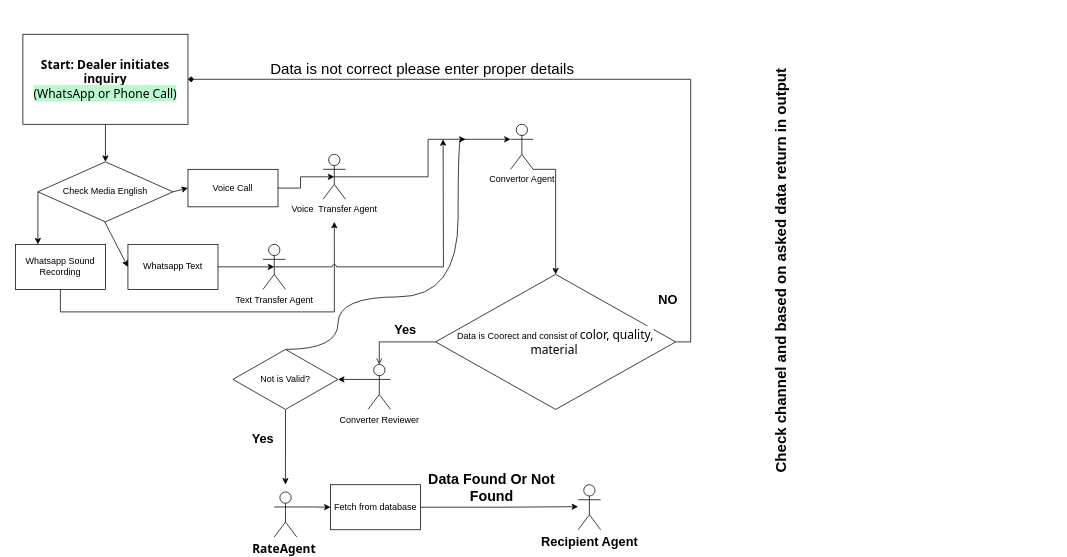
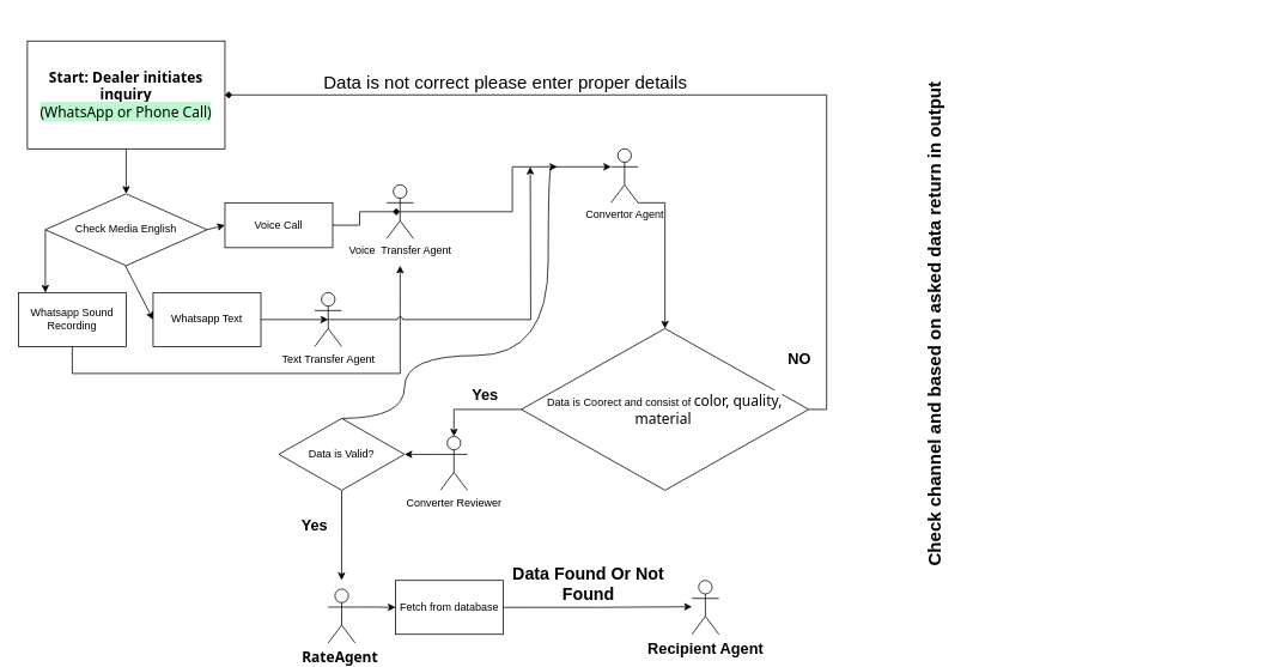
  <mxCell id="0" />
  <mxCell id="1" parent="0" />
  <mxCell id="2" style="edgeStyle=orthogonalEdgeStyle;rounded=0;orthogonalLoop=1;jettySize=auto;html=1;exitX=0.5;exitY=1;exitDx=0;exitDy=0;jumpStyle=arc;" edge="1" parent="1" source="6"><mxGeometry relative="1" as="geometry"><mxPoint x="80" y="390" as="sourcePoint" /><mxPoint x="445.059" y="270" as="targetPoint" /><Array as="points"><mxPoint x="80" y="390" /><mxPoint x="445" y="390" /></Array></mxGeometry></mxCell>
  <mxCell id="3" value="&lt;span style=&quot;--tw-border-spacing-x: 0; --tw-border-spacing-y: 0; --tw-translate-x: 0; --tw-translate-y: 0; --tw-rotate: 0; --tw-skew-x: 0; --tw-skew-y: 0; --tw-scale-x: 1; --tw-scale-y: 1; --tw-pan-x: ; --tw-pan-y: ; --tw-pinch-zoom: ; --tw-scroll-snap-strictness: proximity; --tw-gradient-from-position: ; --tw-gradient-via-position: ; --tw-gradient-to-position: ; --tw-ordinal: ; --tw-slashed-zero: ; --tw-numeric-figure: ; --tw-numeric-spacing: ; --tw-numeric-fraction: ; --tw-ring-inset: ; --tw-ring-offset-width: 0px; --tw-ring-offset-color: #fff; --tw-ring-color: rgb(59 130 246 / 0.5); --tw-ring-offset-shadow: 0 0 #0000; --tw-ring-shadow: 0 0 #0000; --tw-shadow: 0 0 #0000; --tw-shadow-colored: 0 0 #0000; --tw-blur: ; --tw-brightness: ; --tw-contrast: ; --tw-grayscale: ; --tw-hue-rotate: ; --tw-invert: ; --tw-saturate: ; --tw-sepia: ; --tw-drop-shadow: ; --tw-backdrop-blur: ; --tw-backdrop-brightness: ; --tw-backdrop-contrast: ; --tw-backdrop-grayscale: ; --tw-backdrop-hue-rotate: ; --tw-backdrop-invert: ; --tw-backdrop-opacity: ; --tw-backdrop-saturate: ; --tw-backdrop-sepia: ; --tw-contain-size: ; --tw-contain-layout: ; --tw-contain-paint: ; --tw-contain-style: ; box-sizing: border-box; border-width: 0px; border-style: solid; border-color: rgb(229, 231, 235); font-weight: bolder; font-family: ui-sans-serif, system-ui, sans-serif, &amp;quot;Apple Color Emoji&amp;quot;, &amp;quot;Segoe UI Emoji&amp;quot;, &amp;quot;Segoe UI Symbol&amp;quot;, &amp;quot;Noto Color Emoji&amp;quot;; font-size: medium;&quot;&gt;Start: Dealer initiates inquiry&lt;/span&gt;&lt;br style=&quot;--tw-border-spacing-x: 0; --tw-border-spacing-y: 0; --tw-translate-x: 0; --tw-translate-y: 0; --tw-rotate: 0; --tw-skew-x: 0; --tw-skew-y: 0; --tw-scale-x: 1; --tw-scale-y: 1; --tw-pan-x: ; --tw-pan-y: ; --tw-pinch-zoom: ; --tw-scroll-snap-strictness: proximity; --tw-gradient-from-position: ; --tw-gradient-via-position: ; --tw-gradient-to-position: ; --tw-ordinal: ; --tw-slashed-zero: ; --tw-numeric-figure: ; --tw-numeric-spacing: ; --tw-numeric-fraction: ; --tw-ring-inset: ; --tw-ring-offset-width: 0px; --tw-ring-offset-color: #fff; --tw-ring-color: rgb(59 130 246 / 0.5); --tw-ring-offset-shadow: 0 0 #0000; --tw-ring-shadow: 0 0 #0000; --tw-shadow: 0 0 #0000; --tw-shadow-colored: 0 0 #0000; --tw-blur: ; --tw-brightness: ; --tw-contrast: ; --tw-grayscale: ; --tw-hue-rotate: ; --tw-invert: ; --tw-saturate: ; --tw-sepia: ; --tw-drop-shadow: ; --tw-backdrop-blur: ; --tw-backdrop-brightness: ; --tw-backdrop-contrast: ; --tw-backdrop-grayscale: ; --tw-backdrop-hue-rotate: ; --tw-backdrop-invert: ; --tw-backdrop-opacity: ; --tw-backdrop-saturate: ; --tw-backdrop-sepia: ; --tw-contain-size: ; --tw-contain-layout: ; --tw-contain-paint: ; --tw-contain-style: ; box-sizing: border-box; border-width: 0px; border-style: solid; border-color: rgb(229, 231, 235); font-family: ui-sans-serif, system-ui, sans-serif, &amp;quot;Apple Color Emoji&amp;quot;, &amp;quot;Segoe UI Emoji&amp;quot;, &amp;quot;Segoe UI Symbol&amp;quot;, &amp;quot;Noto Color Emoji&amp;quot;; font-size: medium;&quot;&gt;&lt;span style=&quot;font-family: ui-sans-serif, system-ui, sans-serif, &amp;quot;Apple Color Emoji&amp;quot;, &amp;quot;Segoe UI Emoji&amp;quot;, &amp;quot;Segoe UI Symbol&amp;quot;, &amp;quot;Noto Color Emoji&amp;quot;; font-size: medium; background-color: rgb(187, 247, 208);&quot;&gt;(WhatsApp or Phone Call)&lt;/span&gt;" style="whiteSpace=wrap;html=1;rounded=0;" vertex="1" parent="1"><mxGeometry x="30" y="20" width="220" height="120" as="geometry" /></mxCell>
  <mxCell id="4" value="" style="endArrow=classic;html=1;rounded=0;exitX=0.5;exitY=1;exitDx=0;exitDy=0;" edge="1" parent="1" source="3"><mxGeometry width="50" height="50" relative="1" as="geometry"><mxPoint x="420" y="300" as="sourcePoint" /><mxPoint x="140" y="190" as="targetPoint" /></mxGeometry></mxCell>
  <mxCell id="5" value="Check Media English" style="rhombus;whiteSpace=wrap;html=1;" vertex="1" parent="1"><mxGeometry x="50" y="190" width="180" height="80" as="geometry" /></mxCell>
  <mxCell id="6" value="Whatsapp Sound Recording" style="rounded=0;whiteSpace=wrap;html=1;" vertex="1" parent="1"><mxGeometry y="300" width="120" height="60" as="geometry" x="20" /></mxCell>
  <mxCell id="7" value="" style="endArrow=classic;html=1;rounded=0;exitX=0;exitY=0.5;exitDx=0;exitDy=0;entryX=0.25;entryY=0;entryDx=0;entryDy=0;" edge="1" parent="1" source="5" target="6"><mxGeometry width="50" height="50" relative="1" as="geometry"><mxPoint x="420" y="260" as="sourcePoint" /><mxPoint x="470" y="210" as="targetPoint" /></mxGeometry></mxCell>
  <mxCell id="8" value="Whatsapp Text" style="rounded=0;whiteSpace=wrap;html=1;" vertex="1" parent="1"><mxGeometry x="170" y="300" width="120" height="60" as="geometry" /></mxCell>
  <mxCell id="9" value="" style="endArrow=classic;html=1;rounded=0;exitX=0;exitY=0.5;exitDx=0;exitDy=0;entryX=0;entryY=0.5;entryDx=0;entryDy=0;" edge="1" parent="1" target="8"><mxGeometry width="50" height="50" relative="1" as="geometry"><mxPoint x="139" y="270" as="sourcePoint" /><mxPoint x="139" y="340" as="targetPoint" /></mxGeometry></mxCell>
  <mxCell id="10" value="Voice Call" style="rounded=0;whiteSpace=wrap;html=1;" vertex="1" parent="1"><mxGeometry x="250" y="200" width="120" height="50" as="geometry" /></mxCell>
  <mxCell id="11" value="" style="endArrow=classic;html=1;rounded=0;exitX=1;exitY=0.5;exitDx=0;exitDy=0;entryX=0;entryY=0.5;entryDx=0;entryDy=0;" edge="1" parent="1" source="5" target="10"><mxGeometry width="50" height="50" relative="1" as="geometry"><mxPoint x="149" y="280" as="sourcePoint" /><mxPoint x="180" y="340" as="targetPoint" /></mxGeometry></mxCell>
- <mxCell id="12" style="edgeStyle=orthogonalEdgeStyle;rounded=0;orthogonalLoop=1;jettySize=auto;html=1;exitX=1;exitY=0.5;exitDx=0;exitDy=0;entryX=0.5;entryY=0.5;entryDx=0;entryDy=0;entryPerimeter=0;" edge="1" parent="1" source="10" target="14"><mxGeometry relative="1" as="geometry" /></mxCell>
+ <mxCell id="12" style="edgeStyle=orthogonalEdgeStyle;rounded=0;orthogonalLoop=1;jettySize=auto;html=1;exitX=1;exitY=0.5;exitDx=0;exitDy=0;entryX=0.5;entryY=0.5;entryDx=0;entryDy=0;entryPerimeter=0;endArrow=diamond;" edge="1" parent="1" source="10" target="14"><mxGeometry relative="1" as="geometry" /></mxCell>
  <mxCell id="13" style="edgeStyle=orthogonalEdgeStyle;rounded=0;orthogonalLoop=1;jettySize=auto;html=1;exitX=0.5;exitY=0.5;exitDx=0;exitDy=0;exitPerimeter=0;entryX=0;entryY=0.333;entryDx=0;entryDy=0;entryPerimeter=0;" edge="1" parent="1" source="14" target="25"><mxGeometry relative="1" as="geometry" /></mxCell>
  <mxCell id="14" value="Voice&amp;nbsp; Transfer Agent" style="shape=umlActor;verticalLabelPosition=bottom;verticalAlign=top;html=1;outlineConnect=0;" vertex="1" parent="1"><mxGeometry x="430" y="180" width="30" height="60" as="geometry" /></mxCell>
  <mxCell id="15" style="edgeStyle=orthogonalEdgeStyle;rounded=0;orthogonalLoop=1;jettySize=auto;html=1;exitX=1;exitY=0.5;exitDx=0;exitDy=0;entryX=0.5;entryY=0.5;entryDx=0;entryDy=0;entryPerimeter=0;" edge="1" parent="1" source="8" target="17"><mxGeometry relative="1" as="geometry" /></mxCell>
  <mxCell id="16" style="edgeStyle=orthogonalEdgeStyle;rounded=0;orthogonalLoop=1;jettySize=auto;html=1;exitX=0.5;exitY=0.5;exitDx=0;exitDy=0;exitPerimeter=0;jumpStyle=arc;" edge="1" parent="1" source="17"><mxGeometry relative="1" as="geometry"><mxPoint x="590" y="160" as="targetPoint" /></mxGeometry></mxCell>
  <mxCell id="17" value="Text Transfer Agent" style="shape=umlActor;verticalLabelPosition=bottom;verticalAlign=top;html=1;outlineConnect=0;" vertex="1" parent="1"><mxGeometry x="350" y="300" width="30" height="60" as="geometry" /></mxCell>
  <mxCell id="18" style="edgeStyle=orthogonalEdgeStyle;rounded=0;orthogonalLoop=1;jettySize=auto;html=1;exitX=1;exitY=0.5;exitDx=0;exitDy=0;entryX=1;entryY=0.5;entryDx=0;entryDy=0;endArrow=diamond;" edge="1" parent="1" source="19" target="3"><mxGeometry relative="1" as="geometry" /></mxCell>
  <mxCell id="19" value="Data is Coorect and consist of&amp;nbsp;&lt;span style=&quot;font-family: ui-sans-serif, system-ui, sans-serif, &amp;quot;Apple Color Emoji&amp;quot;, &amp;quot;Segoe UI Emoji&amp;quot;, &amp;quot;Segoe UI Symbol&amp;quot;, &amp;quot;Noto Color Emoji&amp;quot;; font-size: medium; text-align: start; background-color: rgb(255, 255, 255);&quot;&gt;color, quality, material&lt;/span&gt;&amp;nbsp;" style="rhombus;whiteSpace=wrap;html=1;" vertex="1" parent="1"><mxGeometry x="580" y="340" width="320" height="180" as="geometry" /></mxCell>
  <mxCell id="20" value="&lt;font style=&quot;font-size: 20px;&quot;&gt;Data is not correct please enter proper details&lt;/font&gt;" style="text;html=1;align=center;verticalAlign=middle;whiteSpace=wrap;rounded=0;" vertex="1" parent="1"><mxGeometry x="330" y="50" width="465" height="30" as="geometry" /></mxCell>
  <mxCell id="21" style="edgeStyle=orthogonalEdgeStyle;rounded=0;orthogonalLoop=1;jettySize=auto;html=1;exitX=0;exitY=0.333;exitDx=0;exitDy=0;exitPerimeter=0;entryX=1;entryY=0.5;entryDx=0;entryDy=0;" edge="1" parent="1" source="22" target="28"><mxGeometry relative="1" as="geometry" /></mxCell>
  <mxCell id="22" value="Converter Reviewer" style="shape=umlActor;verticalLabelPosition=bottom;verticalAlign=top;html=1;outlineConnect=0;" vertex="1" parent="1"><mxGeometry x="490" y="460" width="30" height="60" as="geometry" /></mxCell>
- <mxCell id="23" style="edgeStyle=orthogonalEdgeStyle;rounded=0;orthogonalLoop=1;jettySize=auto;html=1;exitX=0;exitY=0.5;exitDx=0;exitDy=0;entryX=0.5;entryY=0;entryDx=0;entryDy=0;entryPerimeter=0;endArrow=open;" edge="1" parent="1" source="19" target="22"><mxGeometry relative="1" as="geometry" /></mxCell>
+ <mxCell id="23" style="edgeStyle=orthogonalEdgeStyle;rounded=0;orthogonalLoop=1;jettySize=auto;html=1;exitX=0;exitY=0.5;exitDx=0;exitDy=0;entryX=0.5;entryY=0;entryDx=0;entryDy=0;entryPerimeter=0;" edge="1" parent="1" source="19" target="22"><mxGeometry relative="1" as="geometry" /></mxCell>
  <mxCell id="24" style="edgeStyle=orthogonalEdgeStyle;rounded=0;orthogonalLoop=1;jettySize=auto;html=1;exitX=1;exitY=1;exitDx=0;exitDy=0;exitPerimeter=0;" edge="1" parent="1" source="25" target="19"><mxGeometry relative="1" as="geometry"><Array as="points"><mxPoint x="740" y="200" /></Array></mxGeometry></mxCell>
  <mxCell id="25" value="Convertor Agent" style="shape=umlActor;verticalLabelPosition=bottom;verticalAlign=top;html=1;outlineConnect=0;" vertex="1" parent="1"><mxGeometry x="680" y="140" width="30" height="60" as="geometry" /></mxCell>
  <mxCell id="26" style="edgeStyle=orthogonalEdgeStyle;rounded=0;orthogonalLoop=1;jettySize=auto;html=1;exitX=0.5;exitY=1;exitDx=0;exitDy=0;" edge="1" parent="1" source="28"><mxGeometry relative="1" as="geometry"><mxPoint x="379.882" y="620" as="targetPoint" /></mxGeometry></mxCell>
  <mxCell id="27" style="edgeStyle=orthogonalEdgeStyle;rounded=0;orthogonalLoop=1;jettySize=auto;html=1;curved=1;exitX=0.5;exitY=0;exitDx=0;exitDy=0;" edge="1" parent="1" source="28"><mxGeometry relative="1" as="geometry"><mxPoint x="620" y="160" as="targetPoint" /><Array as="points"><mxPoint x="450" y="440" /><mxPoint x="450" y="370" /><mxPoint x="610" y="370" /><mxPoint x="610" y="160" /></Array></mxGeometry></mxCell>
- <mxCell id="28" value="Not is Valid?" style="rhombus;whiteSpace=wrap;html=1;" vertex="1" parent="1"><mxGeometry x="310" y="440" width="140" height="80" as="geometry" /></mxCell>
+ <mxCell id="28" value="Data is Valid?" style="rhombus;whiteSpace=wrap;html=1;" vertex="1" parent="1"><mxGeometry x="310" y="440" width="140" height="80" as="geometry" /></mxCell>
  <mxCell id="29" value="&lt;b&gt;&lt;font style=&quot;font-size: 17px;&quot;&gt;NO&lt;/font&gt;&lt;/b&gt;" style="text;html=1;align=center;verticalAlign=middle;whiteSpace=wrap;rounded=0;" vertex="1" parent="1"><mxGeometry x="860" y="360" width="60" height="30" as="geometry" /></mxCell>
  <mxCell id="30" value="&lt;b&gt;&lt;font style=&quot;font-size: 17px;&quot;&gt;Yes&lt;/font&gt;&lt;/b&gt;" style="text;html=1;align=center;verticalAlign=middle;whiteSpace=wrap;rounded=0;" vertex="1" parent="1"><mxGeometry x="320" y="545" width="60" height="30" as="geometry" /></mxCell>
  <mxCell id="31" style="edgeStyle=orthogonalEdgeStyle;rounded=0;orthogonalLoop=1;jettySize=auto;html=1;exitX=1;exitY=0.333;exitDx=0;exitDy=0;exitPerimeter=0;" edge="1" parent="1" source="32" target="34"><mxGeometry relative="1" as="geometry"><mxPoint x="500" y="650.333" as="targetPoint" /></mxGeometry></mxCell>
  <mxCell id="32" value="&lt;span style=&quot;--tw-border-spacing-x: 0; --tw-border-spacing-y: 0; --tw-translate-x: 0; --tw-translate-y: 0; --tw-rotate: 0; --tw-skew-x: 0; --tw-skew-y: 0; --tw-scale-x: 1; --tw-scale-y: 1; --tw-pan-x: ; --tw-pan-y: ; --tw-pinch-zoom: ; --tw-scroll-snap-strictness: proximity; --tw-gradient-from-position: ; --tw-gradient-via-position: ; --tw-gradient-to-position: ; --tw-ordinal: ; --tw-slashed-zero: ; --tw-numeric-figure: ; --tw-numeric-spacing: ; --tw-numeric-fraction: ; --tw-ring-inset: ; --tw-ring-offset-width: 0px; --tw-ring-offset-color: #fff; --tw-ring-color: rgb(59 130 246 / 0.5); --tw-ring-offset-shadow: 0 0 #0000; --tw-ring-shadow: 0 0 #0000; --tw-shadow: 0 0 #0000; --tw-shadow-colored: 0 0 #0000; --tw-blur: ; --tw-brightness: ; --tw-contrast: ; --tw-grayscale: ; --tw-hue-rotate: ; --tw-invert: ; --tw-saturate: ; --tw-sepia: ; --tw-drop-shadow: ; --tw-backdrop-blur: ; --tw-backdrop-brightness: ; --tw-backdrop-contrast: ; --tw-backdrop-grayscale: ; --tw-backdrop-hue-rotate: ; --tw-backdrop-invert: ; --tw-backdrop-opacity: ; --tw-backdrop-saturate: ; --tw-backdrop-sepia: ; --tw-contain-size: ; --tw-contain-layout: ; --tw-contain-paint: ; --tw-contain-style: ; box-sizing: border-box; border-width: 0px; border-style: solid; border-color: rgb(229, 231, 235); font-weight: bolder; font-family: ui-sans-serif, system-ui, sans-serif, &amp;quot;Apple Color Emoji&amp;quot;, &amp;quot;Segoe UI Emoji&amp;quot;, &amp;quot;Segoe UI Symbol&amp;quot;, &amp;quot;Noto Color Emoji&amp;quot;; font-size: medium; text-align: start; text-wrap-mode: wrap;&quot;&gt;RateAgent&amp;nbsp;&lt;/span&gt;" style="shape=umlActor;verticalLabelPosition=bottom;verticalAlign=top;html=1;outlineConnect=0;" vertex="1" parent="1"><mxGeometry x="365" y="630" width="30" height="60" as="geometry" /></mxCell>
  <mxCell id="33" style="edgeStyle=orthogonalEdgeStyle;rounded=0;orthogonalLoop=1;jettySize=auto;html=1;exitX=1;exitY=0.5;exitDx=0;exitDy=0;" edge="1" parent="1" source="34"><mxGeometry relative="1" as="geometry"><mxPoint x="770" y="649.615" as="targetPoint" /></mxGeometry></mxCell>
  <mxCell id="34" value="Fetch from database" style="rounded=0;whiteSpace=wrap;html=1;" vertex="1" parent="1"><mxGeometry x="440" y="620.333" width="120" height="60" as="geometry" /></mxCell>
  <mxCell id="35" value="&lt;b&gt;&lt;font style=&quot;font-size: 19px;&quot;&gt;Data Found Or Not Found&lt;/font&gt;&lt;/b&gt;" style="text;html=1;align=center;verticalAlign=middle;whiteSpace=wrap;rounded=0;" vertex="1" parent="1"><mxGeometry x="560" y="610" width="190" height="30" as="geometry" /></mxCell>
  <mxCell id="36" value="&lt;b&gt;&lt;font style=&quot;font-size: 17px;&quot;&gt;Recipient Agent&lt;/font&gt;&lt;/b&gt;" style="shape=umlActor;verticalLabelPosition=bottom;verticalAlign=top;html=1;outlineConnect=0;" vertex="1" parent="1"><mxGeometry x="770" y="620.33" width="30" height="60" as="geometry" /></mxCell>
  <mxCell id="37" value="&lt;b&gt;&lt;font style=&quot;font-size: 20px;&quot;&gt;Check channel and based on asked data return in output&lt;/font&gt;&lt;/b&gt;" style="text;html=1;align=center;verticalAlign=middle;whiteSpace=wrap;rounded=0;rotation=-90;" vertex="1" parent="1"><mxGeometry x="680" y="320" width="720" height="30" as="geometry" /></mxCell>
  <mxCell id="38" value="&lt;b&gt;&lt;font style=&quot;font-size: 17px;&quot;&gt;Yes&lt;/font&gt;&lt;/b&gt;" style="text;html=1;align=center;verticalAlign=middle;whiteSpace=wrap;rounded=0;" vertex="1" parent="1"><mxGeometry x="510" y="400" width="60" height="30" as="geometry" /></mxCell>
